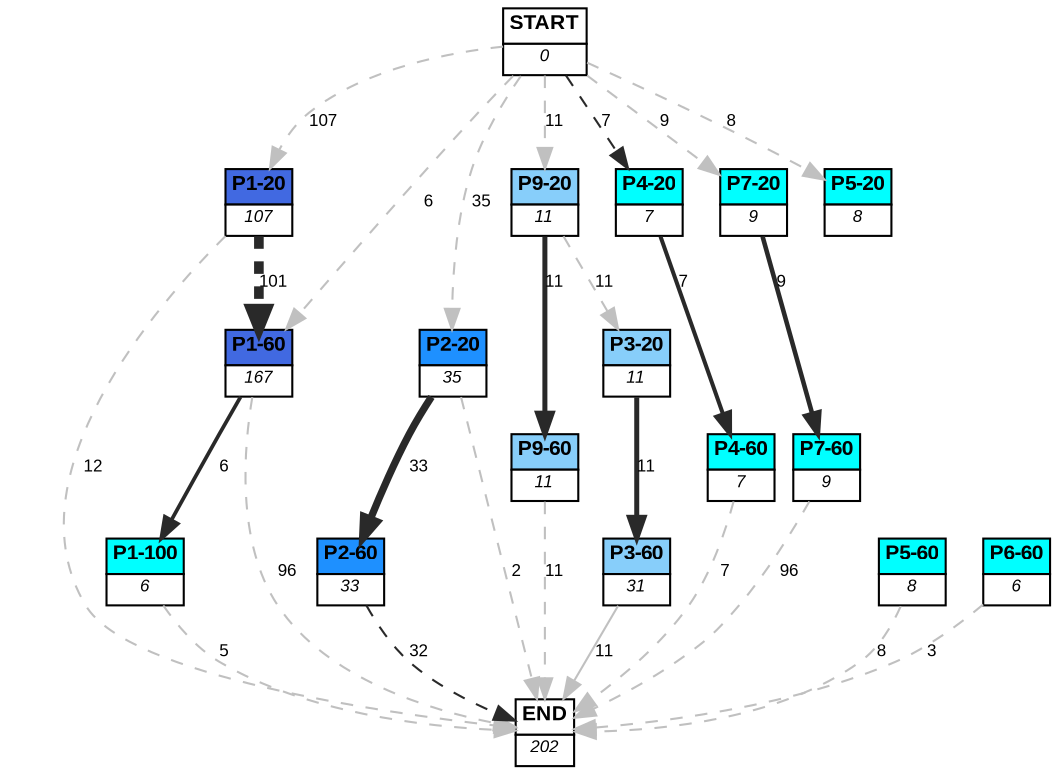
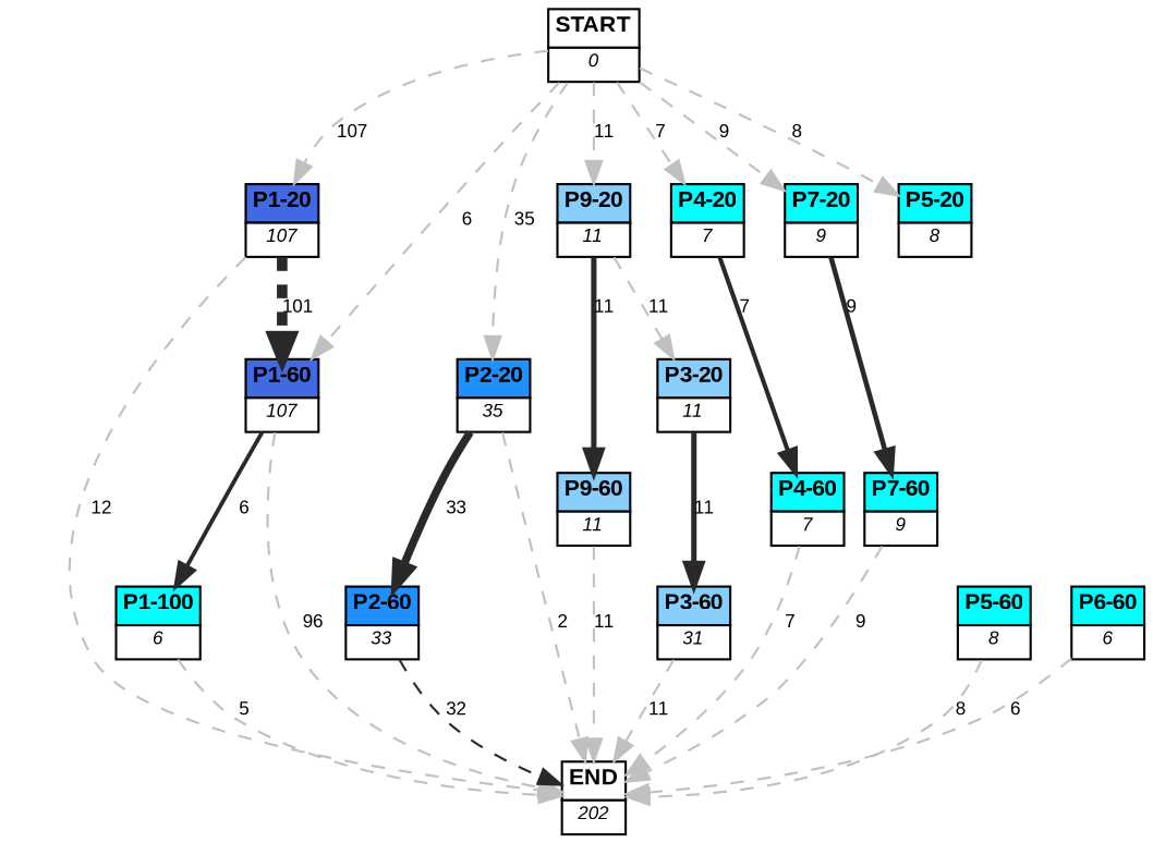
  digraph {
    node [shape=plain]
    edge [color=grey fontname=Arial fontsize=8 labelfloat=false style=dashed]
    n1 [label=<<table border="0" cellborder="1" cellspacing="0"><tr><td bgcolor="royalblue"><FONT face="Arial" POINT-SIZE="10"><b>P1-20</b></FONT></td></tr><tr><td bgcolor="white"><FONT face="Arial" POINT-SIZE="8"><i>107</i></FONT></td></tr></table>>]
-   n2 [label=<<table border="0" cellborder="1" cellspacing="0"><tr><td bgcolor="royalblue"><FONT face="Arial" POINT-SIZE="10"><b>P1-60</b></FONT></td></tr><tr><td bgcolor="white"><FONT face="Arial" POINT-SIZE="8"><i>167</i></FONT></td></tr></table>>]
+   n2 [label=<<table border="0" cellborder="1" cellspacing="0"><tr><td bgcolor="royalblue"><FONT face="Arial" POINT-SIZE="10"><b>P1-60</b></FONT></td></tr><tr><td bgcolor="white"><FONT face="Arial" POINT-SIZE="8"><i>107</i></FONT></td></tr></table>>]
    n3 [label=<<table border="0" cellborder="1" cellspacing="0"><tr><td bgcolor="white"><FONT face="Arial" POINT-SIZE="10"><b>END</b></FONT></td></tr><tr><td bgcolor="white"><FONT face="Arial" POINT-SIZE="8"><i>202</i></FONT></td></tr></table>>]
    n4 [label=<<table border="0" cellborder="1" cellspacing="0"><tr><td bgcolor="aqua"><FONT face="Arial" POINT-SIZE="10"><b>P1-100</b></FONT></td></tr><tr><td bgcolor="white"><FONT face="Arial" POINT-SIZE="8"><i>6</i></FONT></td></tr></table>>]
    n5 [label=<<table border="0" cellborder="1" cellspacing="0"><tr><td bgcolor="dodgerblue"><FONT face="Arial" POINT-SIZE="10"><b>P2-20</b></FONT></td></tr><tr><td bgcolor="white"><FONT face="Arial" POINT-SIZE="8"><i>35</i></FONT></td></tr></table>>]
    n6 [label=<<table border="0" cellborder="1" cellspacing="0"><tr><td bgcolor="dodgerblue"><FONT face="Arial" POINT-SIZE="10"><b>P2-60</b></FONT></td></tr><tr><td bgcolor="white"><FONT face="Arial" POINT-SIZE="8"><i>33</i></FONT></td></tr></table>>]
    n7 [label=<<table border="0" cellborder="1" cellspacing="0"><tr><td bgcolor="lightskyblue"><FONT face="Arial" POINT-SIZE="10"><b>P9-20</b></FONT></td></tr><tr><td bgcolor="white"><FONT face="Arial" POINT-SIZE="8"><i>11</i></FONT></td></tr></table>>]
    n8 [label=<<table border="0" cellborder="1" cellspacing="0"><tr><td bgcolor="lightskyblue"><FONT face="Arial" POINT-SIZE="10"><b>P9-60</b></FONT></td></tr><tr><td bgcolor="white"><FONT face="Arial" POINT-SIZE="8"><i>11</i></FONT></td></tr></table>>]
    n9 [label=<<table border="0" cellborder="1" cellspacing="0"><tr><td bgcolor="lightskyblue"><FONT face="Arial" POINT-SIZE="10"><b>P3-20</b></FONT></td></tr><tr><td bgcolor="white"><FONT face="Arial" POINT-SIZE="8"><i>11</i></FONT></td></tr></table>>]
    n10 [label=<<table border="0" cellborder="1" cellspacing="0"><tr><td bgcolor="lightskyblue"><FONT face="Arial" POINT-SIZE="10"><b>P3-60</b></FONT></td></tr><tr><td bgcolor="white"><FONT face="Arial" POINT-SIZE="8"><i>31</i></FONT></td></tr></table>>]
    n11 [label=<<table border="0" cellborder="1" cellspacing="0"><tr><td bgcolor="aqua"><FONT face="Arial" POINT-SIZE="10"><b>P4-20</b></FONT></td></tr><tr><td bgcolor="white"><FONT face="Arial" POINT-SIZE="8"><i>7</i></FONT></td></tr></table>>]
    n12 [label=<<table border="0" cellborder="1" cellspacing="0"><tr><td bgcolor="aqua"><FONT face="Arial" POINT-SIZE="10"><b>P4-60</b></FONT></td></tr><tr><td bgcolor="white"><FONT face="Arial" POINT-SIZE="8"><i>7</i></FONT></td></tr></table>>]
    n13 [label=<<table border="0" cellborder="1" cellspacing="0"><tr><td bgcolor="aqua"><FONT face="Arial" POINT-SIZE="10"><b>P7-20</b></FONT></td></tr><tr><td bgcolor="white"><FONT face="Arial" POINT-SIZE="8"><i>9</i></FONT></td></tr></table>>]
    n14 [label=<<table border="0" cellborder="1" cellspacing="0"><tr><td bgcolor="aqua"><FONT face="Arial" POINT-SIZE="10"><b>P7-60</b></FONT></td></tr><tr><td bgcolor="white"><FONT face="Arial" POINT-SIZE="8"><i>9</i></FONT></td></tr></table>>]
    n15 [label=<<table border="0" cellborder="1" cellspacing="0"><tr><td bgcolor="aqua"><FONT face="Arial" POINT-SIZE="10"><b>P5-20</b></FONT></td></tr><tr><td bgcolor="white"><FONT face="Arial" POINT-SIZE="8"><i>8</i></FONT></td></tr></table>>]
    n16 [label=<<table border="0" cellborder="1" cellspacing="0"><tr><td bgcolor="aqua"><FONT face="Arial" POINT-SIZE="10"><b>P5-60</b></FONT></td></tr><tr><td bgcolor="white"><FONT face="Arial" POINT-SIZE="8"><i>8</i></FONT></td></tr></table>>]
    n17 [label=<<table border="0" cellborder="1" cellspacing="0"><tr><td bgcolor="aqua"><FONT face="Arial" POINT-SIZE="10"><b>P6-60</b></FONT></td></tr><tr><td bgcolor="white"><FONT face="Arial" POINT-SIZE="8"><i>6</i></FONT></td></tr></table>>]
    n18 [label=<<table border="0" cellborder="1" cellspacing="0"><tr><td bgcolor="white"><FONT face="Arial" POINT-SIZE="10"><b>START</b></FONT></td></tr><tr><td bgcolor="white"><FONT face="Arial" POINT-SIZE="8"><i>0</i></FONT></td></tr></table>>]
    n1 -> n2 [color=grey16 label=101 penwidth=4.61512051684126]
    n1 -> n3 [label=12]
    n2 -> n3 [label=96]
    n2 -> n4 [color=grey16 label=6 penwidth=1.791759469228055 style=""]
    n4 -> n3 [label=5]
    n5 -> n3 [label=2]
    n5 -> n6 [color=grey16 label=33 penwidth=3.4965075614664802 style=""]
    n6 -> n3 [color=grey16 label=32]
    n7 -> n8 [color=grey16 label=11 penwidth=2.3978952727983707 style=""]
    n7 -> n9 [label=11]
    n8 -> n3 [label=11]
    n9 -> n10 [color=grey16 label=11 penwidth=2.3978952727983707 style=""]
-   n10 -> n3 [label=11 style=solid]
+   n10 -> n3 [label=11]
    n11 -> n12 [color=grey16 label=7 penwidth=1.9459101490553132 style=""]
    n12 -> n3 [label=7]
    n13 -> n14 [color=grey16 label=9 penwidth=2.1972245773362196 style=""]
-   n14 -> n3 [label=96]
+   n14 -> n3 [label=9]
    n16 -> n3 [label=8]
-   n17 -> n3 [label=3]
+   n17 -> n3 [label=6]
    n18 -> n1 [label=107]
    n18 -> n2 [label=6]
    n18 -> n5 [label=35]
    n18 -> n7 [label=11]
-   n18 -> n11 [color=grey16 label=7]
+   n18 -> n11 [label=7]
    n18 -> n13 [label=9]
    n18 -> n15 [label=8]
  }
